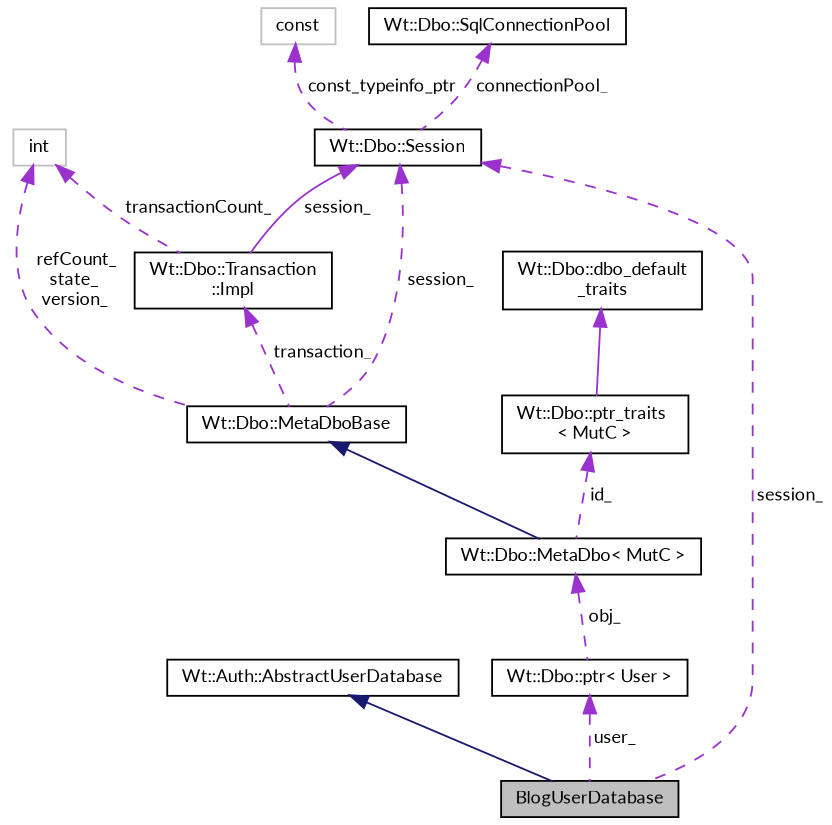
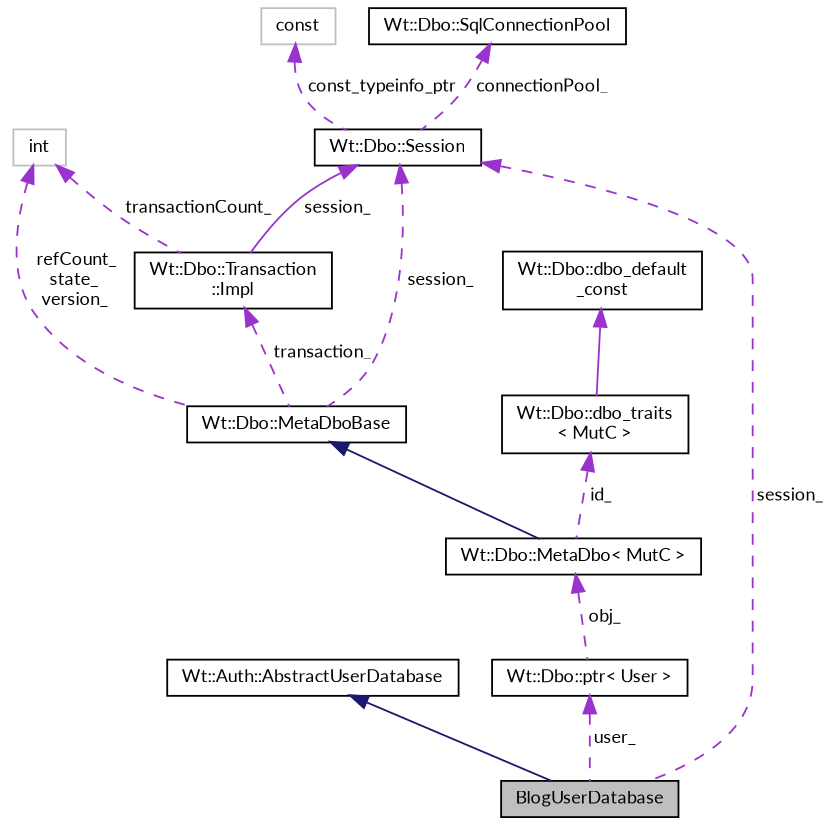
  digraph {
    fontname=Lato
    node [color=black fillcolor=white fontname=Lato fontsize=10 shape=record style=filled]
    edge [color=darkorchid3 dir=back fontname=Lato fontsize=10 labelfontname=Helvetica labelfontsize=10 style=dashed]
    n1 [fillcolor=grey75 fontcolor=black height=0.2 label=BlogUserDatabase width=0.4]
    n2 [height=0.2 label="Wt::Auth::AbstractUserDatabase" width=0.4]
    n3 [height=0.2 label="Wt::Dbo::ptr\< User \>" width=0.4]
    n4 [height=0.2 label="Wt::Dbo::MetaDbo\< MutC \>" width=0.4]
    n5 [height=0.2 label="Wt::Dbo::MetaDboBase" width=0.4]
    n6 [color=grey75 height=0.2 label=int width=0.4]
    n7 [height=0.2 label="Wt::Dbo::Transaction\l::Impl" width=0.4]
    n8 [height=0.2 label="Wt::Dbo::Session" width=0.4]
    n9 [color=grey75 height=0.2 label=const width=0.4]
    n10 [height=0.2 label="Wt::Dbo::SqlConnectionPool" width=0.4]
-   n11 [height=0.2 label="Wt::Dbo::ptr_traits\l\< MutC \>" width=0.4]
-   n12 [height=0.2 label="Wt::Dbo::dbo_default\l_traits" width=0.4]
+   n11 [height=0.2 label="Wt::Dbo::dbo_traits\l\< MutC \>" width=0.4]
+   n12 [height=0.2 label="Wt::Dbo::dbo_default\l_const" width=0.4]
    n2 -> n1 [color=midnightblue style=solid]
    n3 -> n1 [label=" user_"]
    n4 -> n3 [label=" obj_"]
    n5 -> n4 [color=midnightblue style=solid]
    n6 -> n5 [label=" refCount_\nstate_\nversion_"]
    n6 -> n7 [label=" transactionCount_"]
    n7 -> n5 [label=" transaction_"]
    n8 -> n1 [label=" session_"]
    n8 -> n5 [label=" session_"]
    n8 -> n7 [label=" session_" style=solid]
    n9 -> n8 [label=" const_typeinfo_ptr"]
    n10 -> n8 [label=" connectionPool_"]
    n11 -> n4 [label=" id_"]
    n12 -> n11 [style=solid]
  }
